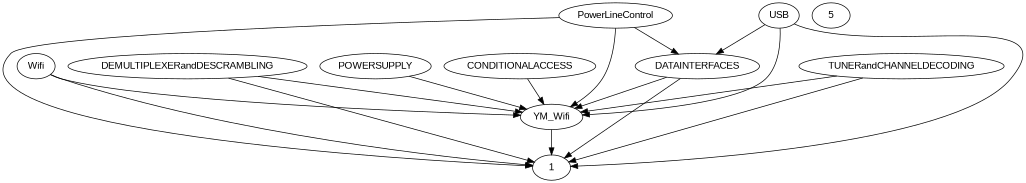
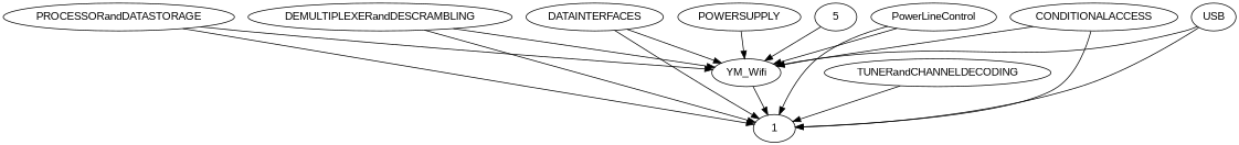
  digraph {
    fontname="Liberation Sans"
    node [fontname="Liberation Sans"]
    edge [fontname="Liberation Sans"]
    n1 [label=YM_Wifi]
-   PROCESSORandDATASTORAGE [label=Wifi]
+   PROCESSORandDATASTORAGE
    1
    DEMULTIPLEXERandDESCRAMBLING
    POWERSUPPLY
    DATAINTERFACES
    PowerLineControl
    TUNERandCHANNELDECODING
    CONDITIONALACCESS
    n10 [label=5]
    USB
    n1 -> 1
    PROCESSORandDATASTORAGE -> n1
    PROCESSORandDATASTORAGE -> 1
    DEMULTIPLEXERandDESCRAMBLING -> n1
    DEMULTIPLEXERandDESCRAMBLING -> 1
    POWERSUPPLY -> n1
    DATAINTERFACES -> n1
    DATAINTERFACES -> 1
    PowerLineControl -> n1
    PowerLineControl -> 1
-   PowerLineControl -> DATAINTERFACES
-   TUNERandCHANNELDECODING -> n1
+   n10 -> n1
    TUNERandCHANNELDECODING -> 1
    CONDITIONALACCESS -> n1
+   CONDITIONALACCESS -> 1
    USB -> n1
    USB -> 1
-   USB -> DATAINTERFACES
  }
